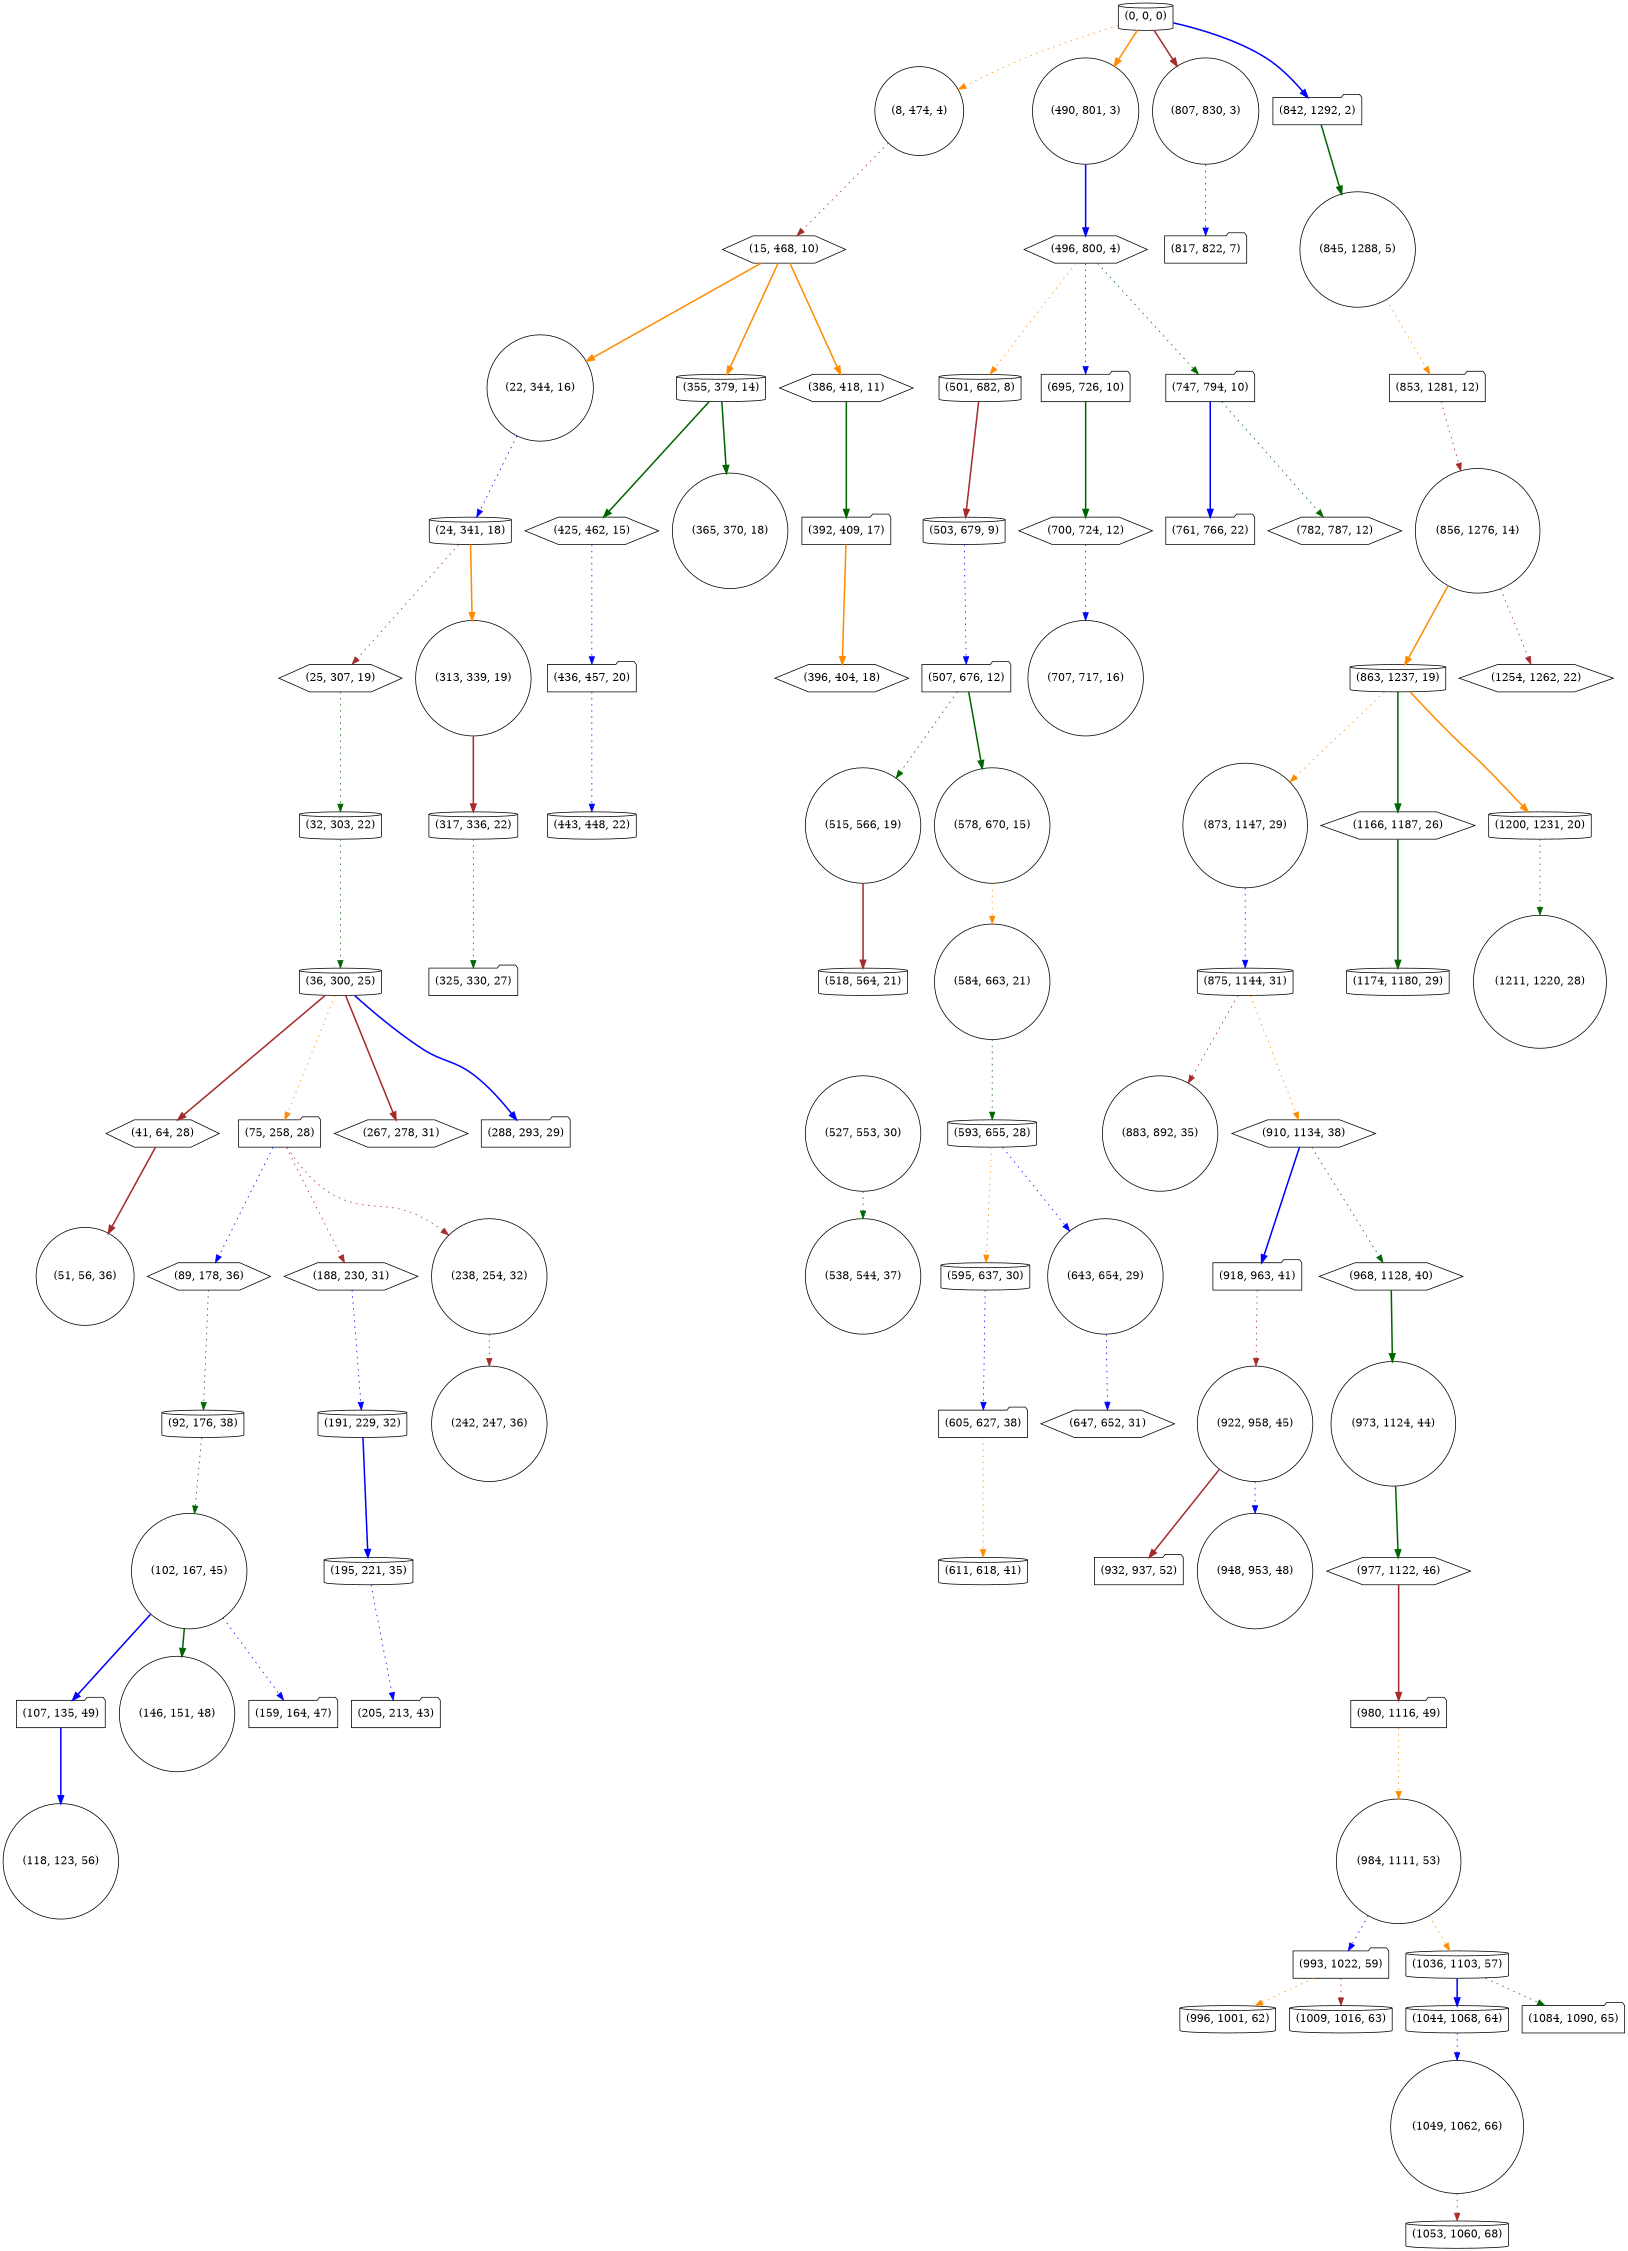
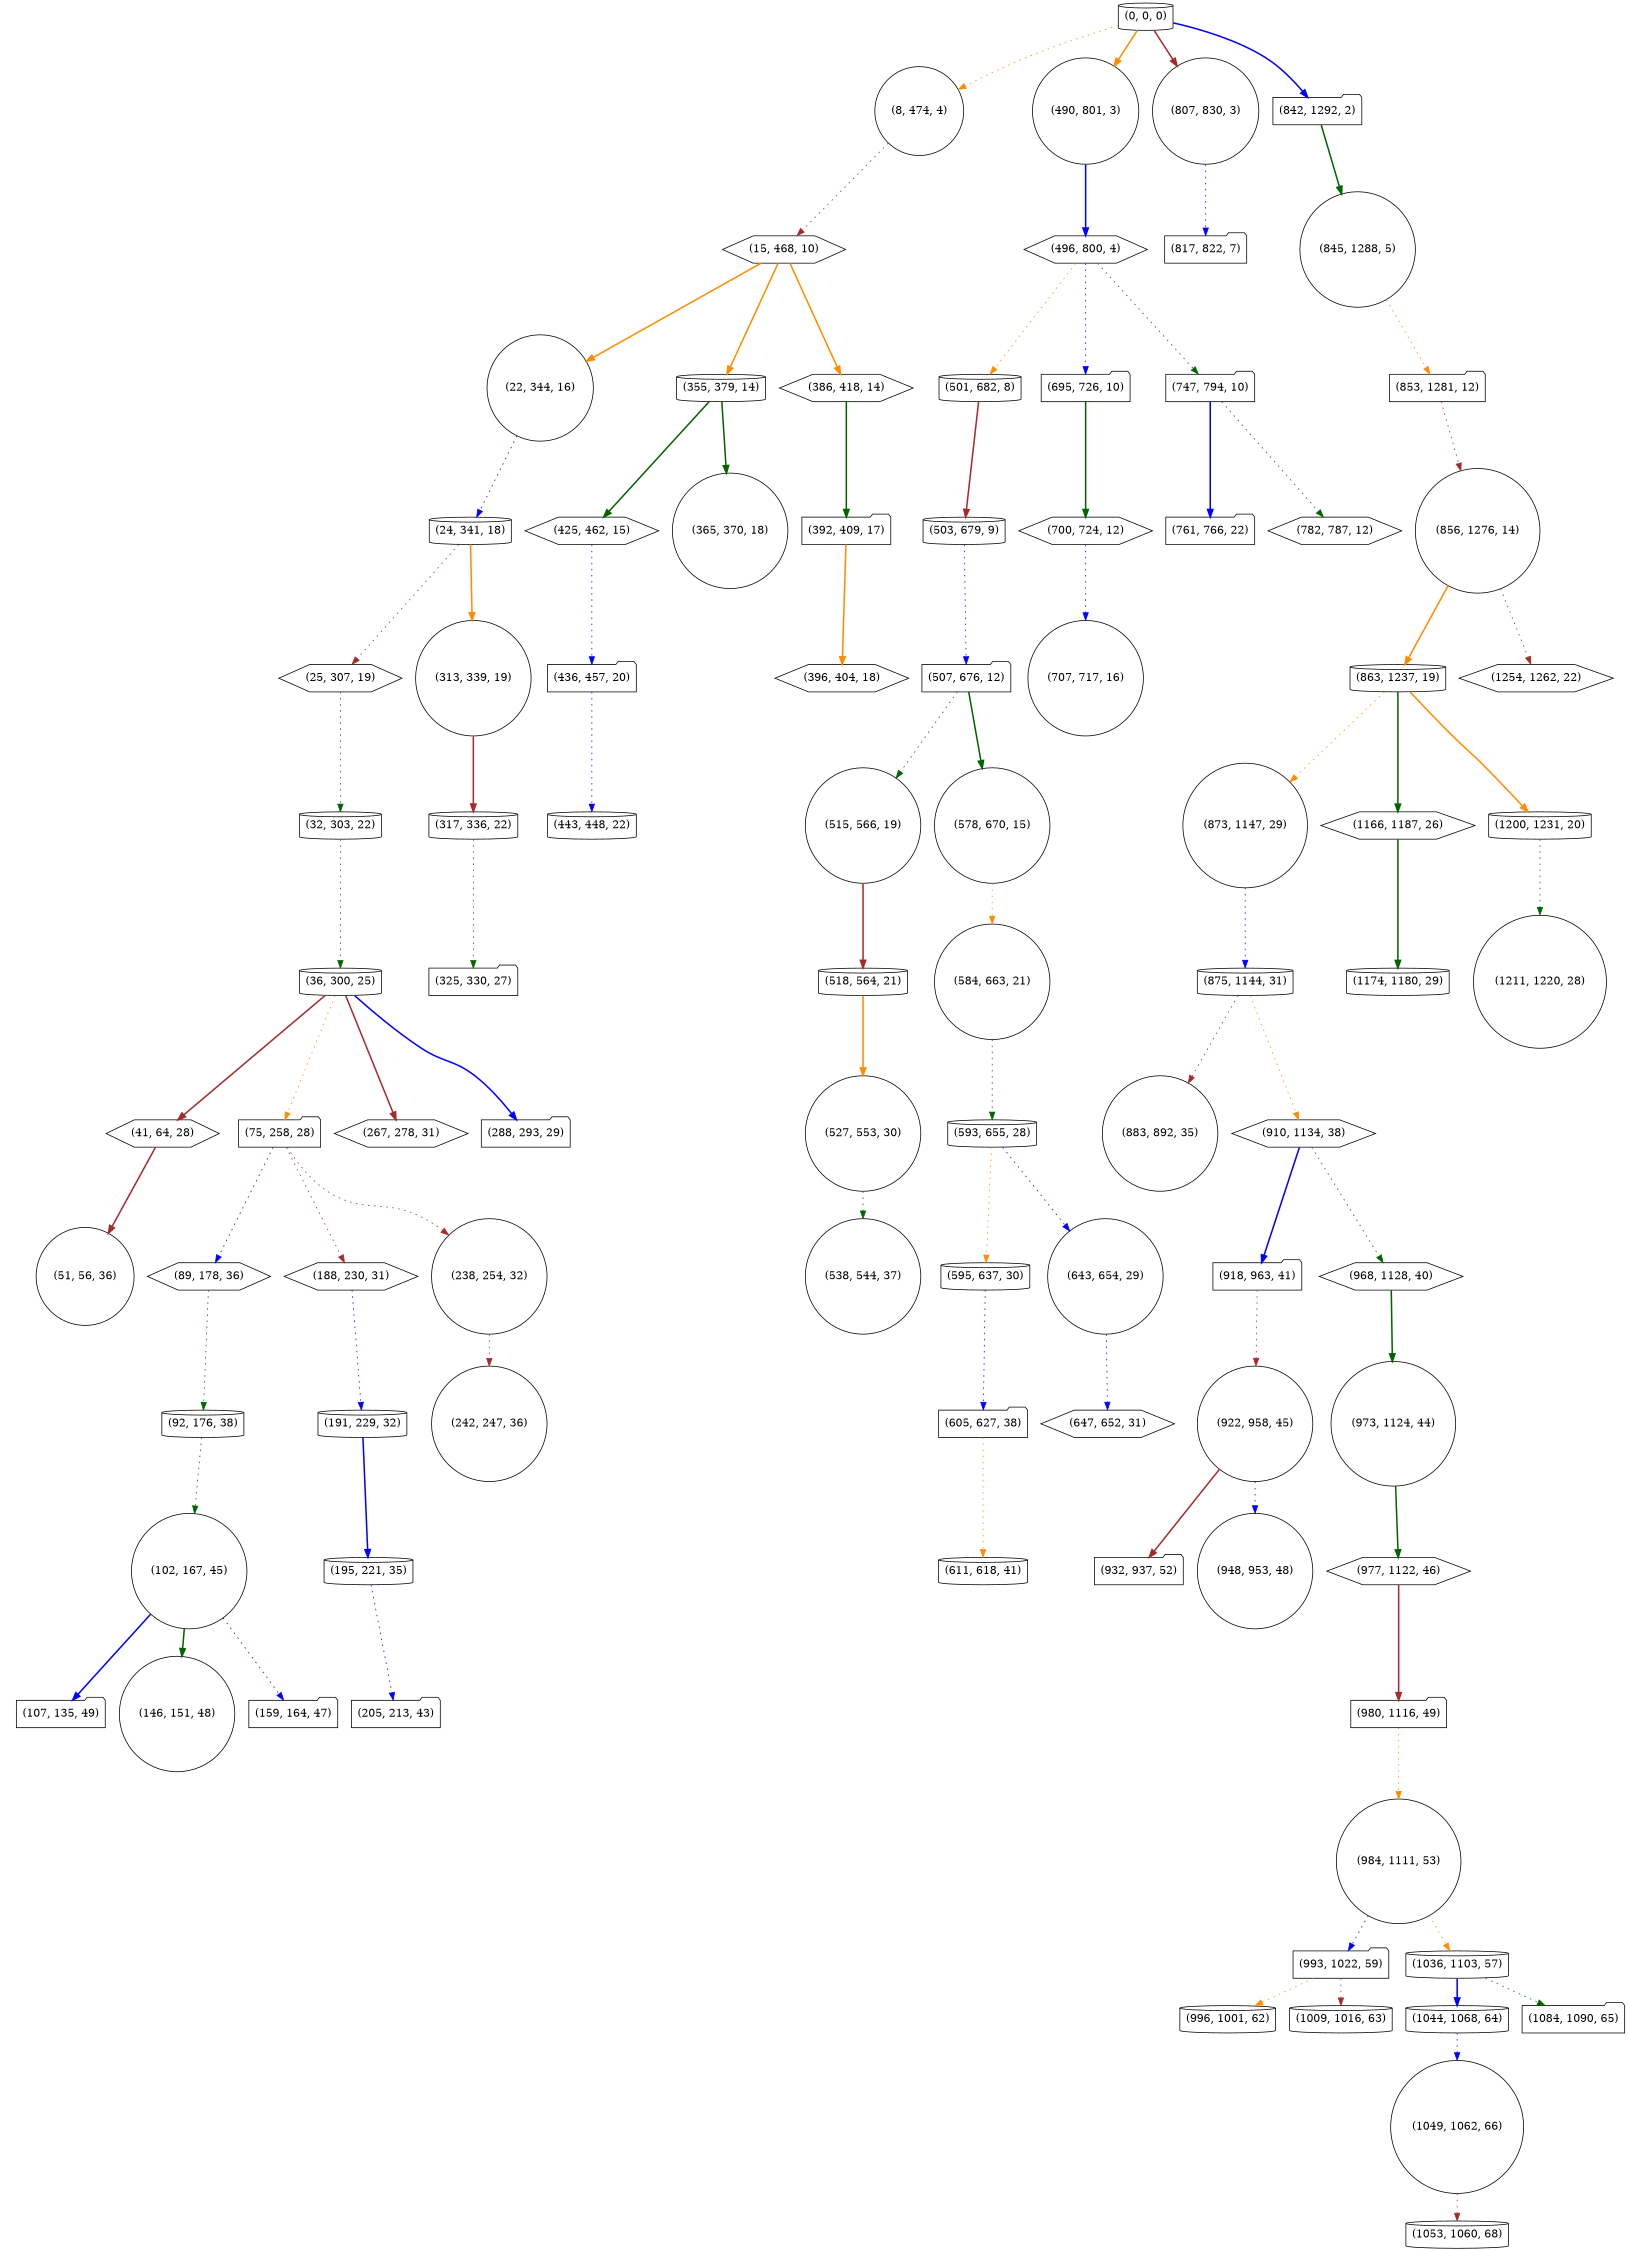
  digraph {
    node [shape=circle]
    edge [color=blue style=dotted]
    "(0, 0, 0)" [shape=cylinder]
    "(8, 474, 4)"
    "(490, 801, 3)"
    "(807, 830, 3)"
    "(842, 1292, 2)" [shape=folder]
    "(15, 468, 10)" [shape=hexagon]
    "(496, 800, 4)" [shape=hexagon]
    "(817, 822, 7)" [shape=folder]
    "(845, 1288, 5)"
    "(22, 344, 16)"
    "(355, 379, 14)" [shape=cylinder]
-   "(386, 418, 11)" [shape=hexagon]
+   "(386, 418, 11)" [shape=hexagon label="(386, 418, 14)"]
    "(24, 341, 18)" [shape=cylinder]
    "(425, 462, 15)" [shape=hexagon]
    "(365, 370, 18)"
    "(392, 409, 17)" [shape=folder]
    "(436, 457, 20)" [shape=folder]
    "(25, 307, 19)" [shape=hexagon]
    "(313, 339, 19)"
    "(32, 303, 22)" [shape=cylinder]
    "(317, 336, 22)" [shape=cylinder]
    "(36, 300, 25)" [shape=cylinder]
    "(41, 64, 28)" [shape=hexagon]
    "(75, 258, 28)" [shape=folder]
    "(267, 278, 31)" [shape=hexagon]
    "(288, 293, 29)" [shape=folder]
    "(51, 56, 36)"
    "(89, 178, 36)" [shape=hexagon]
    "(188, 230, 31)" [shape=hexagon]
    "(238, 254, 32)"
    "(92, 176, 38)" [shape=cylinder]
    "(191, 229, 32)" [shape=cylinder]
    "(242, 247, 36)"
    "(102, 167, 45)"
    "(107, 135, 49)" [shape=folder]
    "(146, 151, 48)"
    "(159, 164, 47)" [shape=folder]
-   "(118, 123, 56)"
    "(195, 221, 35)" [shape=cylinder]
    "(205, 213, 43)" [shape=folder]
    "(325, 330, 27)" [shape=folder]
    "(396, 404, 18)" [shape=hexagon]
    "(443, 448, 22)" [shape=cylinder]
    "(501, 682, 8)" [shape=cylinder]
    "(695, 726, 10)" [shape=folder]
    "(747, 794, 10)" [shape=folder]
    "(503, 679, 9)" [shape=cylinder]
    "(700, 724, 12)" [shape=hexagon]
    "(761, 766, 22)" [shape=folder]
    "(782, 787, 12)" [shape=hexagon]
    "(507, 676, 12)" [shape=folder]
    "(515, 566, 19)"
    "(578, 670, 15)"
    "(518, 564, 21)" [shape=cylinder]
    "(584, 663, 21)"
    "(527, 553, 30)"
    "(538, 544, 37)"
    "(593, 655, 28)" [shape=cylinder]
    "(595, 637, 30)" [shape=cylinder]
    "(643, 654, 29)"
    "(605, 627, 38)" [shape=folder]
    "(647, 652, 31)" [shape=hexagon]
    "(611, 618, 41)" [shape=cylinder]
    "(707, 717, 16)"
    "(853, 1281, 12)" [shape=folder]
    "(856, 1276, 14)"
    "(863, 1237, 19)" [shape=cylinder]
    "(1254, 1262, 22)" [shape=hexagon]
    "(873, 1147, 29)"
    "(1166, 1187, 26)" [shape=hexagon]
    "(1200, 1231, 20)" [shape=cylinder]
    "(875, 1144, 31)" [shape=cylinder]
    "(1174, 1180, 29)" [shape=cylinder]
    "(1211, 1220, 28)"
    "(883, 892, 35)"
    "(910, 1134, 38)" [shape=hexagon]
    "(918, 963, 41)" [shape=folder]
    "(968, 1128, 40)" [shape=hexagon]
    "(922, 958, 45)"
    "(973, 1124, 44)"
    "(932, 937, 52)" [shape=folder]
    "(948, 953, 48)"
    "(977, 1122, 46)" [shape=hexagon]
    "(980, 1116, 49)" [shape=folder]
    "(984, 1111, 53)"
    "(993, 1022, 59)" [shape=folder]
    "(1036, 1103, 57)" [shape=cylinder]
    "(996, 1001, 62)" [shape=cylinder]
    "(1009, 1016, 63)" [shape=cylinder]
    "(1044, 1068, 64)" [shape=cylinder]
    "(1084, 1090, 65)" [shape=folder]
    "(1049, 1062, 66)"
    "(1053, 1060, 68)" [shape=cylinder]
    "(0, 0, 0)" -> "(8, 474, 4)" [color=darkorange]
    "(0, 0, 0)" -> "(490, 801, 3)" [color=darkorange style=bold]
    "(0, 0, 0)" -> "(807, 830, 3)" [color=brown style=bold]
    "(0, 0, 0)" -> "(842, 1292, 2)" [style=bold]
    "(8, 474, 4)" -> "(15, 468, 10)" [color=brown]
    "(490, 801, 3)" -> "(496, 800, 4)" [style=bold]
    "(807, 830, 3)" -> "(817, 822, 7)"
    "(842, 1292, 2)" -> "(845, 1288, 5)" [color=darkgreen style=bold]
    "(15, 468, 10)" -> "(22, 344, 16)" [color=darkorange style=bold]
    "(15, 468, 10)" -> "(355, 379, 14)" [color=darkorange style=bold]
    "(15, 468, 10)" -> "(386, 418, 11)" [color=darkorange style=bold]
    "(496, 800, 4)" -> "(501, 682, 8)" [color=darkorange]
    "(496, 800, 4)" -> "(695, 726, 10)"
    "(496, 800, 4)" -> "(747, 794, 10)" [color=darkgreen]
    "(845, 1288, 5)" -> "(853, 1281, 12)" [color=darkorange]
    "(22, 344, 16)" -> "(24, 341, 18)"
    "(355, 379, 14)" -> "(425, 462, 15)" [color=darkgreen style=bold]
    "(355, 379, 14)" -> "(365, 370, 18)" [color=darkgreen style=bold]
    "(386, 418, 11)" -> "(392, 409, 17)" [color=darkgreen style=bold]
    "(24, 341, 18)" -> "(25, 307, 19)" [color=brown]
    "(24, 341, 18)" -> "(313, 339, 19)" [color=darkorange style=bold]
    "(425, 462, 15)" -> "(436, 457, 20)"
    "(392, 409, 17)" -> "(396, 404, 18)" [color=darkorange style=bold]
    "(436, 457, 20)" -> "(443, 448, 22)"
    "(25, 307, 19)" -> "(32, 303, 22)" [color=darkgreen]
    "(313, 339, 19)" -> "(317, 336, 22)" [color=brown style=bold]
    "(32, 303, 22)" -> "(36, 300, 25)" [color=darkgreen]
    "(317, 336, 22)" -> "(325, 330, 27)" [color=darkgreen]
    "(36, 300, 25)" -> "(41, 64, 28)" [color=brown style=bold]
    "(36, 300, 25)" -> "(75, 258, 28)" [color=darkorange]
    "(36, 300, 25)" -> "(267, 278, 31)" [color=brown style=bold]
    "(36, 300, 25)" -> "(288, 293, 29)" [style=bold]
    "(41, 64, 28)" -> "(51, 56, 36)" [color=brown style=bold]
    "(75, 258, 28)" -> "(89, 178, 36)"
    "(75, 258, 28)" -> "(188, 230, 31)" [color=brown]
    "(75, 258, 28)" -> "(238, 254, 32)" [color=brown]
    "(89, 178, 36)" -> "(92, 176, 38)" [color=darkgreen]
    "(188, 230, 31)" -> "(191, 229, 32)"
    "(238, 254, 32)" -> "(242, 247, 36)" [color=brown]
    "(92, 176, 38)" -> "(102, 167, 45)" [color=darkgreen]
    "(191, 229, 32)" -> "(195, 221, 35)" [style=bold]
    "(102, 167, 45)" -> "(107, 135, 49)" [style=bold]
    "(102, 167, 45)" -> "(146, 151, 48)" [color=darkgreen style=bold]
    "(102, 167, 45)" -> "(159, 164, 47)"
-   "(107, 135, 49)" -> "(118, 123, 56)" [style=bold]
    "(195, 221, 35)" -> "(205, 213, 43)"
    "(501, 682, 8)" -> "(503, 679, 9)" [color=brown style=bold]
    "(695, 726, 10)" -> "(700, 724, 12)" [color=darkgreen style=bold]
    "(747, 794, 10)" -> "(761, 766, 22)" [style=bold]
    "(747, 794, 10)" -> "(782, 787, 12)" [color=darkgreen]
    "(503, 679, 9)" -> "(507, 676, 12)"
    "(700, 724, 12)" -> "(707, 717, 16)"
    "(507, 676, 12)" -> "(515, 566, 19)" [color=darkgreen]
    "(507, 676, 12)" -> "(578, 670, 15)" [color=darkgreen style=bold]
    "(515, 566, 19)" -> "(518, 564, 21)" [color=brown style=bold]
    "(578, 670, 15)" -> "(584, 663, 21)" [color=darkorange]
+   "(518, 564, 21)" -> "(527, 553, 30)" [color=darkorange style=bold]
    "(584, 663, 21)" -> "(593, 655, 28)" [color=darkgreen]
    "(527, 553, 30)" -> "(538, 544, 37)" [color=darkgreen]
    "(593, 655, 28)" -> "(595, 637, 30)" [color=darkorange]
    "(593, 655, 28)" -> "(643, 654, 29)"
    "(595, 637, 30)" -> "(605, 627, 38)"
    "(643, 654, 29)" -> "(647, 652, 31)"
    "(605, 627, 38)" -> "(611, 618, 41)" [color=darkorange]
    "(853, 1281, 12)" -> "(856, 1276, 14)" [color=brown]
    "(856, 1276, 14)" -> "(863, 1237, 19)" [color=darkorange style=bold]
    "(856, 1276, 14)" -> "(1254, 1262, 22)" [color=brown]
    "(863, 1237, 19)" -> "(873, 1147, 29)" [color=darkorange]
    "(863, 1237, 19)" -> "(1166, 1187, 26)" [color=darkgreen style=bold]
    "(863, 1237, 19)" -> "(1200, 1231, 20)" [color=darkorange style=bold]
    "(873, 1147, 29)" -> "(875, 1144, 31)"
    "(1166, 1187, 26)" -> "(1174, 1180, 29)" [color=darkgreen style=bold]
    "(1200, 1231, 20)" -> "(1211, 1220, 28)" [color=darkgreen]
    "(875, 1144, 31)" -> "(883, 892, 35)" [color=brown]
    "(875, 1144, 31)" -> "(910, 1134, 38)" [color=darkorange]
    "(910, 1134, 38)" -> "(918, 963, 41)" [style=bold]
    "(910, 1134, 38)" -> "(968, 1128, 40)" [color=darkgreen]
    "(918, 963, 41)" -> "(922, 958, 45)" [color=brown]
    "(968, 1128, 40)" -> "(973, 1124, 44)" [color=darkgreen style=bold]
    "(922, 958, 45)" -> "(932, 937, 52)" [color=brown style=bold]
    "(922, 958, 45)" -> "(948, 953, 48)"
    "(973, 1124, 44)" -> "(977, 1122, 46)" [color=darkgreen style=bold]
    "(977, 1122, 46)" -> "(980, 1116, 49)" [color=brown style=bold]
    "(980, 1116, 49)" -> "(984, 1111, 53)" [color=darkorange]
    "(984, 1111, 53)" -> "(993, 1022, 59)"
    "(984, 1111, 53)" -> "(1036, 1103, 57)" [color=darkorange]
    "(993, 1022, 59)" -> "(996, 1001, 62)" [color=darkorange]
    "(993, 1022, 59)" -> "(1009, 1016, 63)" [color=brown]
    "(1036, 1103, 57)" -> "(1044, 1068, 64)" [style=bold]
    "(1036, 1103, 57)" -> "(1084, 1090, 65)" [color=darkgreen]
    "(1044, 1068, 64)" -> "(1049, 1062, 66)"
    "(1049, 1062, 66)" -> "(1053, 1060, 68)" [color=brown]
  }
